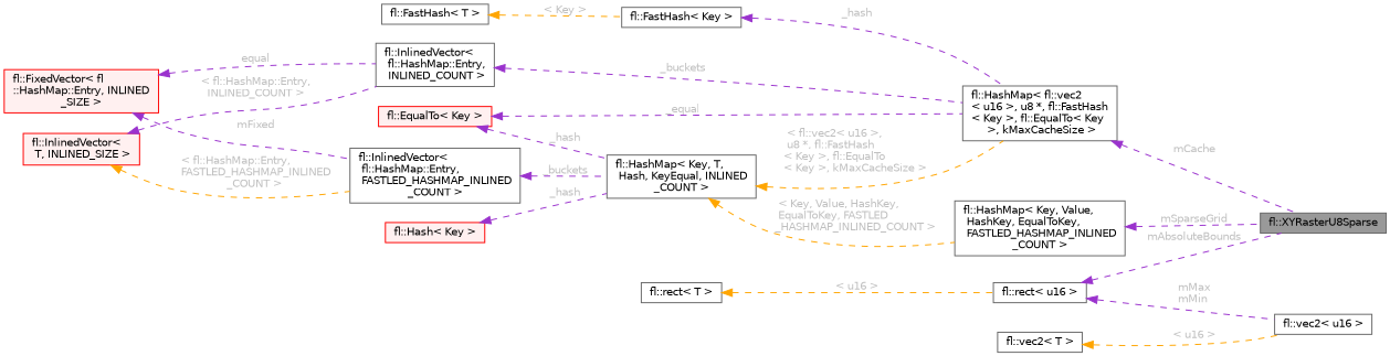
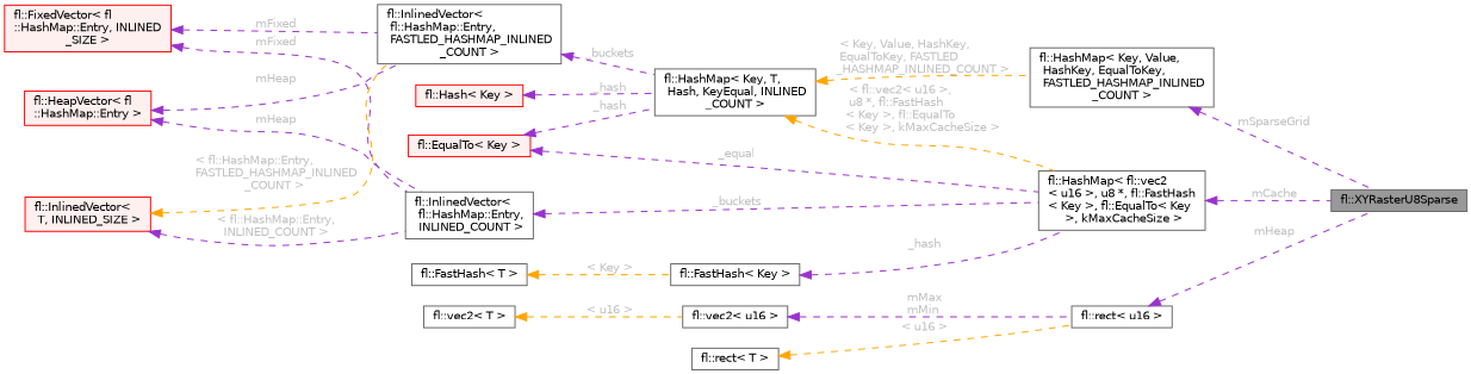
  digraph {
    rankdir=LR
    node [color=gray40 fillcolor=white fontname=Helvetica fontsize=10 shape=box style=filled]
    edge [color=darkorchid3 dir=back fontcolor=grey fontname=Helvetica fontsize=10 labelfontname=Helvetica labelfontsize=10 style=dashed]
    n1 [fillcolor=grey60 fontcolor=black height=0.2 label="fl::XYRasterU8Sparse" width=0.4]
    n2 [height=0.2 label="fl::HashMap\< Key, Value,\l HashKey, EqualToKey,\l FASTLED_HASHMAP_INLINED\l_COUNT \>" width=0.4]
    n3 [height=0.2 label="fl::HashMap\< Key, T,\l Hash, KeyEqual, INLINED\l_COUNT \>" width=0.4]
    n4 [height=0.2 label="fl::HashMap\< fl::vec2\l\< u16 \>, u8 *, fl::FastHash\l\< Key \>, fl::EqualTo\< Key\l \>, kMaxCacheSize \>" width=0.4]
    n5 [height=0.2 label="fl::InlinedVector\<\l fl::HashMap::Entry,\l FASTLED_HASHMAP_INLINED\l_COUNT \>" width=0.4]
    n6 [color=red fillcolor="#FFF0F0" height=0.2 label="fl::FixedVector\< fl\l::HashMap::Entry, INLINED\l_SIZE \>" width=0.4]
    n7 [height=0.2 label="fl::InlinedVector\<\l fl::HashMap::Entry,\l INLINED_COUNT \>" width=0.4]
+   n8 [color=red fillcolor="#FFF0F0" height=0.2 label="fl::HeapVector\< fl\l::HashMap::Entry \>" width=0.4]
    n9 [color=red fillcolor="#FFF0F0" height=0.2 label="fl::InlinedVector\<\l T, INLINED_SIZE \>" width=0.4]
    n10 [color=red fillcolor="#FFF0F0" height=0.2 label="fl::Hash\< Key \>" width=0.4]
    n11 [color=red fillcolor="#FFF0F0" height=0.2 label="fl::EqualTo\< Key \>" width=0.4]
    n12 [height=0.2 label="fl::FastHash\< Key \>" width=0.4]
    n13 [height=0.2 label="fl::FastHash\< T \>" width=0.4]
    n14 [height=0.2 label="fl::rect\< u16 \>" width=0.4]
    n15 [height=0.2 label="fl::vec2\< u16 \>" width=0.4]
    n16 [height=0.2 label="fl::vec2\< T \>" width=0.4]
    n17 [height=0.2 label="fl::rect\< T \>" width=0.4]
    n2 -> n1 [label=" mSparseGrid"]
    n3 -> n2 [color=orange label=" \< Key, Value, HashKey,\l EqualToKey, FASTLED\l_HASHMAP_INLINED_COUNT \>"]
    n3 -> n4 [color=orange label=" \< fl::vec2\< u16 \>,\l u8 *, fl::FastHash\l\< Key \>, fl::EqualTo\l\< Key \>, kMaxCacheSize \>"]
    n4 -> n1 [label=" mCache"]
    n5 -> n3 [label=" _buckets"]
    n6 -> n5 [label=" mFixed"]
-   n6 -> n7 [label=" equal"]
+   n6 -> n7 [label=" mFixed"]
    n7 -> n4 [label=" _buckets"]
+   n8 -> n5 [label=" mHeap"]
+   n8 -> n7 [label=" mHeap"]
    n9 -> n5 [color=orange label=" \< fl::HashMap::Entry,\l FASTLED_HASHMAP_INLINED\l_COUNT \>"]
    n9 -> n7 [label=" \< fl::HashMap::Entry,\l INLINED_COUNT \>"]
    n10 -> n3 [label=" _hash"]
    n11 -> n3 [label=" _hash"]
    n11 -> n4 [label=" _equal"]
    n12 -> n4 [label=" _hash"]
    n13 -> n12 [color=orange label=" \< Key \>"]
-   n14 -> n1 [label=" mAbsoluteBounds"]
-   n14 -> n15 [label=" mMax\nmMin"]
+   n14 -> n1 [label=" mHeap"]
+   n15 -> n14 [label=" mMax\nmMin"]
    n16 -> n15 [color=orange label=" \< u16 \>"]
    n17 -> n14 [color=orange label=" \< u16 \>"]
  }
